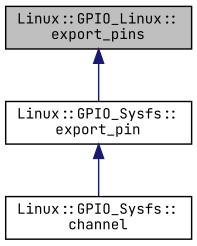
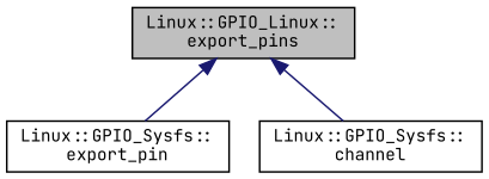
  digraph {
    fontname="JetBrains Mono"
    rankdir=TB
    node [color=black fillcolor=white fontname="JetBrains Mono" fontsize=10 shape=record style=filled]
    edge [color=midnightblue dir=back fontname="JetBrains Mono" fontsize=10 labelfontname=Helvetica labelfontsize=10 style=solid]
    n1 [fillcolor=grey75 fontcolor=black height=0.2 label="Linux::GPIO_Linux::\lexport_pins" width=0.4]
    n2 [height=0.2 label="Linux::GPIO_Sysfs::\lexport_pin" width=0.4]
    n3 [height=0.2 label="Linux::GPIO_Sysfs::\lchannel" width=0.4]
    n1 -> n2
-   n2 -> n3
+   n1 -> n3
  }
